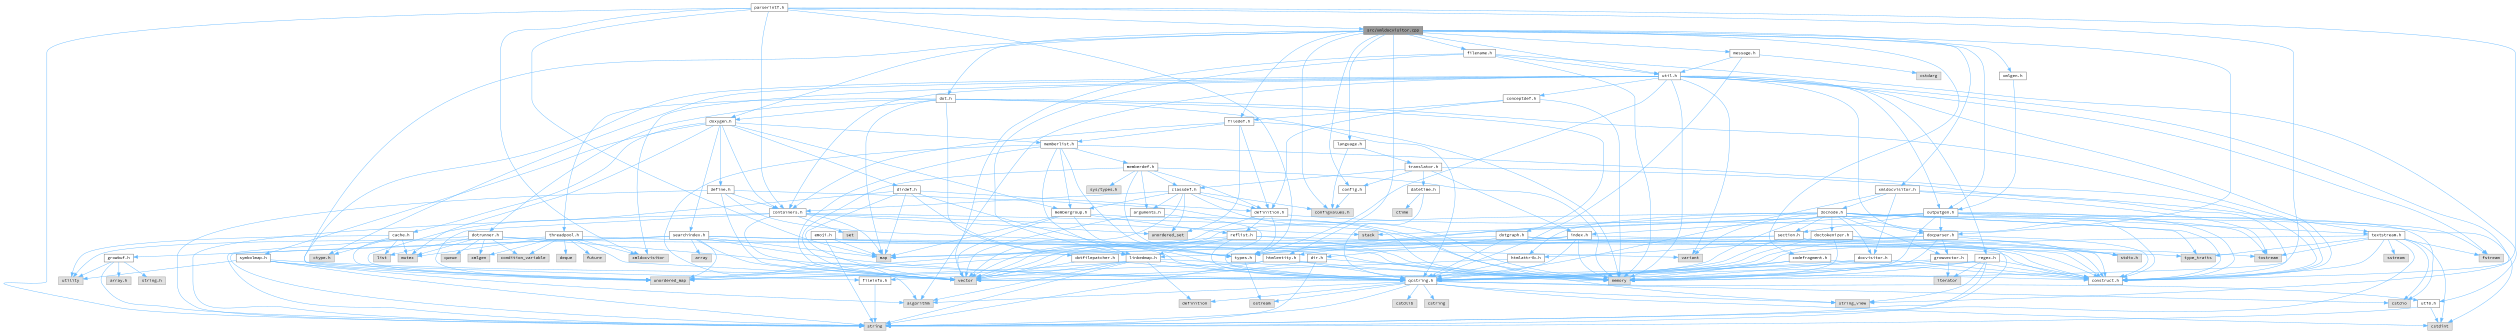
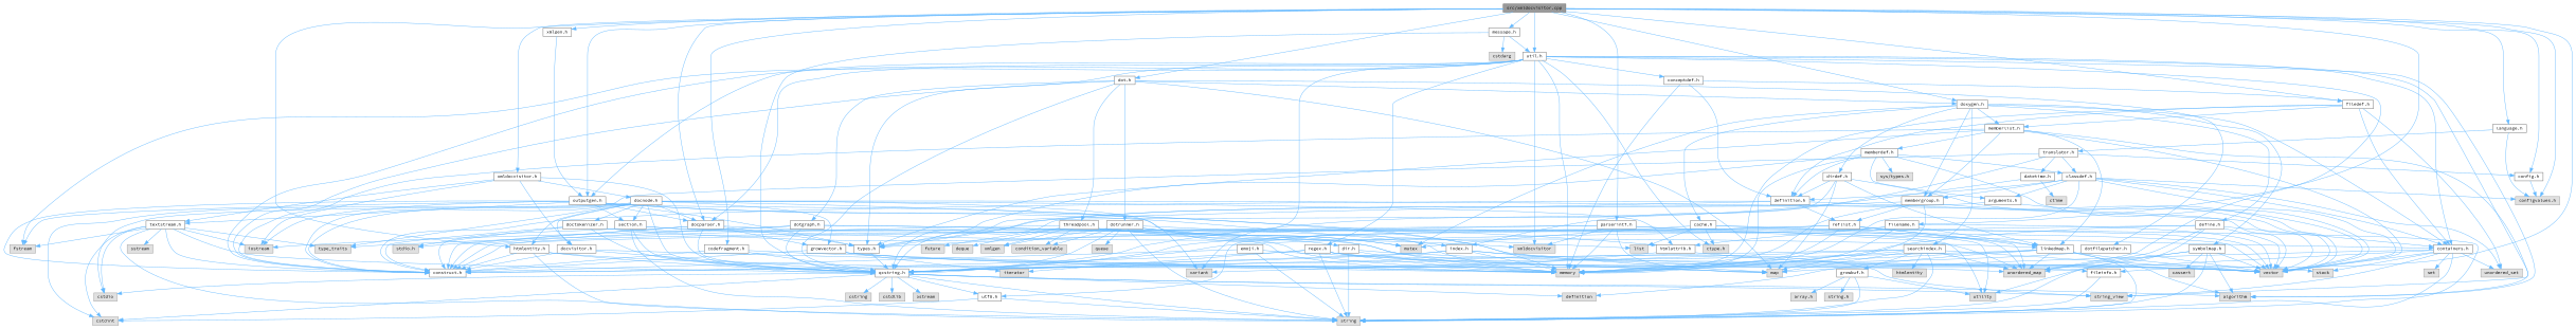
  digraph {
    fontname="Source Code Pro"
    node [color=grey40 fillcolor=white fontname="Source Code Pro" fontsize=10 shape=box style=filled]
    edge [color=steelblue1 fontname="Source Code Pro" fontsize=10 labelfontname=Helvetica labelfontsize=10 style=solid]
    n1 [color=gray40 fillcolor=grey60 fontcolor=black height=0.2 label="src/xmldocvisitor.cpp" width=0.4]
    n2 [height=0.2 label="xmldocvisitor.h" width=0.4]
    n3 [height=0.2 label="docparser.h" width=0.4]
    n4 [height=0.2 label="htmlentity.h" width=0.4]
    n5 [height=0.2 label="language.h" width=0.4]
    n6 [height=0.2 label="config.h" width=0.4]
    n7 [height=0.2 label="doxygen.h" width=0.4]
    n8 [height=0.2 label="outputgen.h" width=0.4]
    n9 [height=0.2 label="xmlgen.h" width=0.4]
    n10 [height=0.2 label="dot.h" width=0.4]
    n11 [height=0.2 label="fileinfo.h" width=0.4]
    n12 [height=0.2 label="message.h" width=0.4]
    n13 [height=0.2 label="util.h" width=0.4]
    n14 [height=0.2 label="filedef.h" width=0.4]
    n15 [height=0.2 label="parserintf.h" width=0.4]
    n16 [height=0.2 label="filename.h" width=0.4]
    n17 [height=0.2 label="codefragment.h" width=0.4]
    n18 [color=grey60 fillcolor="#E0E0E0" height=0.2 label="configvalues.h" width=0.4]
    n19 [color=grey60 fillcolor="#E0E0E0" height=0.2 label=iostream width=0.4]
    n20 [height=0.2 label="qcstring.h" width=0.4]
    n21 [height=0.2 label="docvisitor.h" width=0.4]
    n22 [height=0.2 label="docnode.h" width=0.4]
    n23 [height=0.2 label="textstream.h" width=0.4]
    n24 [color=grey60 fillcolor="#E0E0E0" height=0.2 label=memory width=0.4]
    n25 [height=0.2 label="construct.h" width=0.4]
    n26 [height=0.2 label="growvector.h" width=0.4]
    n27 [color=grey60 fillcolor="#E0E0E0" height=0.2 label="stdio.h" width=0.4]
    n28 [height=0.2 label="types.h" width=0.4]
    n29 [color=grey60 fillcolor="#E0E0E0" height=0.2 label=string width=0.4]
    n30 [color=grey60 fillcolor="#E0E0E0" height=0.2 label=unordered_map width=0.4]
    n31 [height=0.2 label="translator.h" width=0.4]
    n32 [height=0.2 label="containers.h" width=0.4]
    n33 [height=0.2 label="membergroup.h" width=0.4]
    n34 [color=grey60 fillcolor="#E0E0E0" height=0.2 label=mutex width=0.4]
    n35 [height=0.2 label="dirdef.h" width=0.4]
    n36 [height=0.2 label="memberlist.h" width=0.4]
    n37 [height=0.2 label="define.h" width=0.4]
    n38 [height=0.2 label="cache.h" width=0.4]
    n39 [height=0.2 label="symbolmap.h" width=0.4]
    n40 [height=0.2 label="searchindex.h" width=0.4]
    n41 [height=0.2 label="section.h" width=0.4]
    n42 [color=grey60 fillcolor="#E0E0E0" height=0.2 label=fstream width=0.4]
    n43 [height=0.2 label="index.h" width=0.4]
    n44 [color=grey60 fillcolor="#E0E0E0" height=0.2 label=stack width=0.4]
    n45 [color=grey60 fillcolor="#E0E0E0" height=0.2 label=map width=0.4]
    n46 [height=0.2 label="threadpool.h" width=0.4]
    n47 [height=0.2 label="dotgraph.h" width=0.4]
    n48 [height=0.2 label="dotfilepatcher.h" width=0.4]
    n49 [height=0.2 label="dotrunner.h" width=0.4]
    n50 [color=grey60 fillcolor="#E0E0E0" height=0.2 label=cstdarg width=0.4]
    n51 [color=grey60 fillcolor="#E0E0E0" height=0.2 label=string_view width=0.4]
    n52 [color=grey60 fillcolor="#E0E0E0" height=0.2 label=algorithm width=0.4]
    n53 [color=grey60 fillcolor="#E0E0E0" height=0.2 label=variant width=0.4]
    n54 [color=grey60 fillcolor="#E0E0E0" height=0.2 label="ctype.h" width=0.4]
    n55 [color=grey60 fillcolor="#E0E0E0" height=0.2 label=xmldocvisitor width=0.4]
    n56 [height=0.2 label="regex.h" width=0.4]
    n57 [height=0.2 label="conceptdef.h" width=0.4]
    n58 [color=grey60 fillcolor="#E0E0E0" height=0.2 label=unordered_set width=0.4]
    n59 [height=0.2 label="definition.h" width=0.4]
    n60 [height=0.2 label="utf8.h" width=0.4]
    n61 [color=grey60 fillcolor="#E0E0E0" height=0.2 label=vector width=0.4]
    n62 [height=0.2 label="linkedmap.h" width=0.4]
    n63 [height=0.2 label="emoji.h" width=0.4]
    n64 [color=grey60 fillcolor="#E0E0E0" height=0.2 label=definition width=0.4]
    n65 [color=grey60 fillcolor="#E0E0E0" height=0.2 label=cstring width=0.4]
    n66 [color=grey60 fillcolor="#E0E0E0" height=0.2 label=cstdio width=0.4]
    n67 [color=grey60 fillcolor="#E0E0E0" height=0.2 label=cstdlib width=0.4]
    n68 [color=grey60 fillcolor="#E0E0E0" height=0.2 label=cstdint width=0.4]
    n69 [color=grey60 fillcolor="#E0E0E0" height=0.2 label=ostream width=0.4]
    n70 [color=grey60 fillcolor="#E0E0E0" height=0.2 label=type_traits width=0.4]
    n71 [height=0.2 label="htmlattrib.h" width=0.4]
    n72 [height=0.2 label="doctokenizer.h" width=0.4]
    n73 [color=grey60 fillcolor="#E0E0E0" height=0.2 label=sstream width=0.4]
    n74 [color=grey60 fillcolor="#E0E0E0" height=0.2 label=iterator width=0.4]
    n75 [height=0.2 label="classdef.h" width=0.4]
    n76 [height=0.2 label="datetime.h" width=0.4]
    n77 [height=0.2 label="arguments.h" width=0.4]
    n78 [color=grey60 fillcolor="#E0E0E0" height=0.2 label=ctime width=0.4]
    n79 [color=grey60 fillcolor="#E0E0E0" height=0.2 label=set width=0.4]
    n80 [height=0.2 label="reflist.h" width=0.4]
    n81 [height=0.2 label="memberdef.h" width=0.4]
    n82 [color=grey60 fillcolor="#E0E0E0" height=0.2 label=list width=0.4]
    n83 [color=grey60 fillcolor="#E0E0E0" height=0.2 label=utility width=0.4]
-   n85 [color=grey60 fillcolor="#E0E0E0" height=0.2 label=array width=0.4]
+   n84 [color=grey60 fillcolor="#E0E0E0" height=0.2 label=cassert width=0.4]
+   n85 [color=grey60 fillcolor="#E0E0E0" height=0.2 label=htmlentity width=0.4]
    n86 [height=0.2 label="growbuf.h" width=0.4]
    n87 [color=grey60 fillcolor="#E0E0E0" height=0.2 label="sys/types.h" width=0.4]
    n88 [color=grey60 fillcolor="#E0E0E0" height=0.2 label="array.h" width=0.4]
    n89 [color=grey60 fillcolor="#E0E0E0" height=0.2 label="string.h" width=0.4]
    n90 [color=grey60 fillcolor="#E0E0E0" height=0.2 label=condition_variable width=0.4]
    n91 [color=grey60 fillcolor="#E0E0E0" height=0.2 label=deque width=0.4]
    n92 [color=grey60 fillcolor="#E0E0E0" height=0.2 label=future width=0.4]
    n93 [color=grey60 fillcolor="#E0E0E0" height=0.2 label=xmlgen width=0.4]
    n94 [height=0.2 label="dir.h" width=0.4]
    n95 [color=grey60 fillcolor="#E0E0E0" height=0.2 label=queue width=0.4]
    n1 -> n2
    n1 -> n3
    n1 -> n4
    n1 -> n5
    n1 -> n6
    n1 -> n7
    n1 -> n8
    n1 -> n9
    n1 -> n10
    n1 -> n11
    n1 -> n12
    n1 -> n13
    n1 -> n14
-   n15 -> n1
+   n1 -> n15
    n1 -> n16
    n1 -> n17
    n1 -> n18
    n2 -> n19
    n2 -> n20
    n2 -> n21
    n2 -> n22
    n2 -> n23
    n3 -> n20
    n3 -> n24
    n3 -> n25
    n3 -> n26
    n3 -> n27
    n3 -> n28
    n4 -> n20
    n4 -> n25
    n4 -> n29
    n4 -> n30
    n5 -> n18
    n5 -> n31
    n6 -> n18
    n7 -> n32
    n7 -> n33
    n7 -> n34
    n7 -> n35
    n7 -> n36
    n7 -> n37
    n7 -> n38
    n7 -> n39
    n7 -> n40
    n8 -> n3
    n8 -> n19
    n8 -> n23
    n8 -> n24
    n8 -> n25
    n8 -> n28
    n8 -> n41
    n8 -> n42
    n8 -> n43
    n8 -> n44
    n9 -> n8
    n10 -> n7
    n10 -> n20
    n10 -> n25
    n10 -> n45
    n10 -> n46
    n10 -> n47
    n10 -> n48
    n10 -> n49
    n11 -> n29
    n12 -> n13
    n12 -> n20
    n12 -> n50
    n13 -> n3
    n13 -> n8
    n13 -> n24
    n13 -> n25
    n13 -> n28
    n13 -> n30
    n13 -> n32
    n13 -> n42
    n13 -> n51
    n13 -> n52
    n13 -> n53
    n13 -> n54
    n13 -> n55
    n13 -> n56
    n13 -> n57
    n14 -> n24
    n14 -> n32
    n14 -> n36
    n14 -> n58
    n14 -> n59
    n15 -> n24
    n15 -> n25
    n15 -> n28
    n15 -> n29
    n15 -> n32
    n15 -> n45
    n15 -> n55
-   n16 -> n13
+   n16 -> n71
    n16 -> n24
    n16 -> n60
    n16 -> n61
    n16 -> n62
    n17 -> n20
    n17 -> n24
    n17 -> n25
    n20 -> n29
    n20 -> n51
    n20 -> n52
    n20 -> n60
    n20 -> n64
    n20 -> n65
    n20 -> n66
    n20 -> n67
    n20 -> n68
    n20 -> n69
    n21 -> n20
    n21 -> n24
    n21 -> n25
    n22 -> n3
    n22 -> n4
    n22 -> n20
    n22 -> n21
+   n22 -> n24
    n22 -> n25
    n22 -> n26
    n22 -> n41
    n22 -> n53
    n22 -> n61
    n22 -> n66
    n22 -> n68
    n22 -> n70
    n22 -> n71
    n22 -> n72
    n23 -> n19
    n23 -> n20
    n23 -> n25
    n23 -> n29
    n23 -> n42
    n23 -> n66
    n23 -> n68
    n23 -> n70
    n23 -> n73
    n26 -> n24
    n26 -> n25
    n26 -> n61
    n26 -> n74
-   n28 -> n69
+   n28 -> n20
    n31 -> n6
    n31 -> n25
    n31 -> n43
    n31 -> n75
    n31 -> n76
    n32 -> n29
    n32 -> n30
    n32 -> n44
    n32 -> n45
    n32 -> n51
    n32 -> n58
    n32 -> n61
    n32 -> n79
    n33 -> n24
    n33 -> n28
    n33 -> n45
    n33 -> n61
    n33 -> n80
    n35 -> n20
    n35 -> n45
    n35 -> n59
    n35 -> n61
    n35 -> n62
    n36 -> n25
    n36 -> n28
    n36 -> n33
    n36 -> n52
    n36 -> n61
    n36 -> n62
    n36 -> n81
    n37 -> n20
    n37 -> n24
    n37 -> n29
-   n35 -> n30
+   n37 -> n30
    n37 -> n32
    n37 -> n61
    n38 -> n30
    n38 -> n34
    n38 -> n54
    n38 -> n82
    n38 -> n83
    n39 -> n29
    n39 -> n30
    n39 -> n52
    n39 -> n61
    n39 -> n83
+   n39 -> n84
    n40 -> n20
    n40 -> n24
    n40 -> n29
    n40 -> n30
    n40 -> n45
    n40 -> n53
    n40 -> n61
    n40 -> n85
    n40 -> n86
    n41 -> n20
    n41 -> n25
    n41 -> n29
    n41 -> n30
    n41 -> n62
    n43 -> n20
    n43 -> n24
    n43 -> n25
    n43 -> n45
    n43 -> n61
    n46 -> n34
    n46 -> n55
    n46 -> n61
    n46 -> n70
    n46 -> n83
    n46 -> n90
    n46 -> n91
    n46 -> n92
    n46 -> n93
    n47 -> n19
    n47 -> n20
    n47 -> n25
    n47 -> n45
    n47 -> n94
    n48 -> n20
    n48 -> n61
    n49 -> n20
    n49 -> n24
    n49 -> n29
    n49 -> n34
    n49 -> n82
    n49 -> n90
    n49 -> n93
    n49 -> n95
    n56 -> n24
    n56 -> n25
    n56 -> n29
    n56 -> n51
    n56 -> n61
    n56 -> n74
    n57 -> n14
    n57 -> n24
    n57 -> n59
    n59 -> n25
    n59 -> n28
    n59 -> n61
    n59 -> n80
    n60 -> n29
    n60 -> n68
    n62 -> n20
    n62 -> n24
    n62 -> n29
    n62 -> n30
    n62 -> n52
    n62 -> n61
    n62 -> n64
    n63 -> n25
    n63 -> n29
    n63 -> n45
    n71 -> n20
    n71 -> n61
    n72 -> n20
    n72 -> n24
    n72 -> n25
    n72 -> n27
    n72 -> n71
    n75 -> n18
    n75 -> n24
    n75 -> n32
    n75 -> n33
    n75 -> n58
    n75 -> n59
    n75 -> n61
    n75 -> n77
    n76 -> n20
    n76 -> n78
    n77 -> n20
    n77 -> n61
    n80 -> n20
    n80 -> n24
    n80 -> n25
    n80 -> n30
    n80 -> n61
    n80 -> n62
    n81 -> n24
    n81 -> n28
    n81 -> n59
    n81 -> n61
    n81 -> n75
    n81 -> n77
    n81 -> n87
    n86 -> n29
    n86 -> n83
    n86 -> n88
    n86 -> n89
    n94 -> n11
    n94 -> n24
    n94 -> n29
  }
